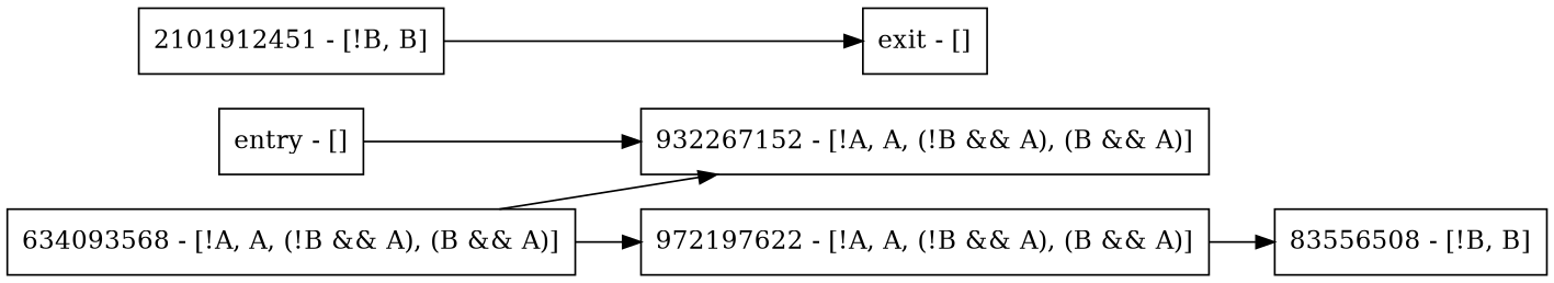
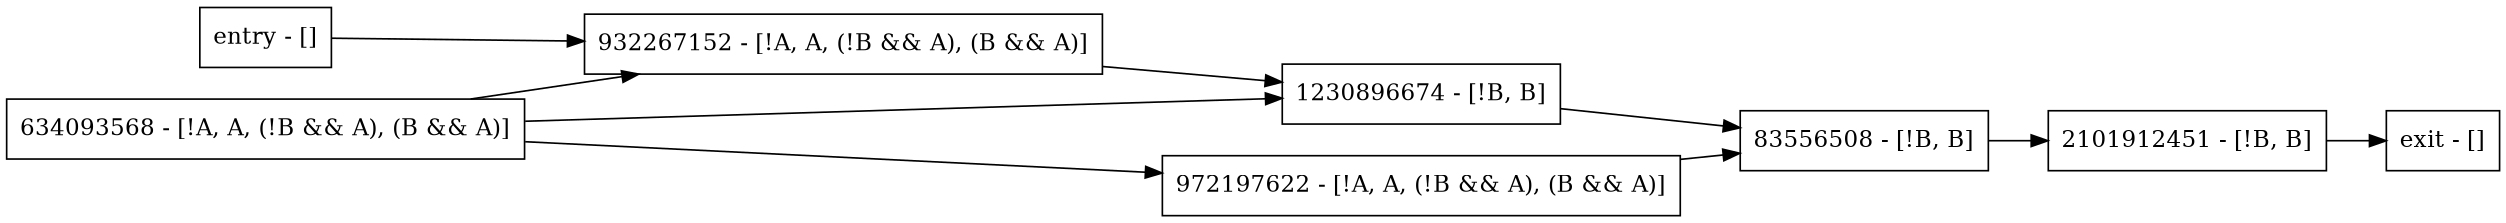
  digraph {
    rankdir=LR
    node [shape=record]
    n1 [label="entry - []"]
    n2 [label="932267152 - [!A, A, (!B && A), (B && A)]"]
+   n3 [label="1230896674 - [!B, B]"]
    n4 [label="exit - []"]
    n5 [label="83556508 - [!B, B]"]
    n6 [label="2101912451 - [!B, B]"]
    n7 [label="972197622 - [!A, A, (!B && A), (B && A)]"]
    n8 [label="634093568 - [!A, A, (!B && A), (B && A)]"]
    n1 -> n2
+   n2 -> n3
+   n3 -> n5
+   n5 -> n6
    n6 -> n4
    n7 -> n5
    n8 -> n2
+   n8 -> n3
    n8 -> n7
  }
